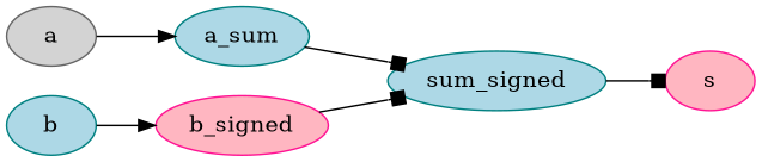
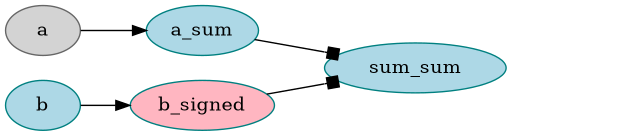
  strict digraph {
    rankdir=LR
    node [color=teal complexity=8 fillcolor=lightblue importance=0.391608204918 rank=0.0489510256147 style=filled]
    edge [arrowhead=box]
    a [color=gray40 fillcolor=lightgrey]
    n2 [complexity=5 importance=0.327672229796 label=a_sum rank=0.0655344459593]
-   sum_signed [complexity=2 importance=0.231768124364 rank=0.115884062182]
-   s [color=deeppink complexity=0 fillcolor=lightpink importance=0.119879929676 rank=0.0]
+   sum_signed [complexity=2 importance=0.231768124364 rank=0.115884062182 label=sum_sum]
    b
-   b_signed [color=deeppink complexity=5 fillcolor=lightpink importance=0.327672229796 rank=0.0655344459593]
+   b_signed [complexity=5 fillcolor=lightpink importance=0.327672229796 rank=0.0655344459593]
    a -> n2 [arrowhead=normal]
    n2 -> sum_signed
-   sum_signed -> s
    b -> b_signed [arrowhead=normal]
    b_signed -> sum_signed
  }
